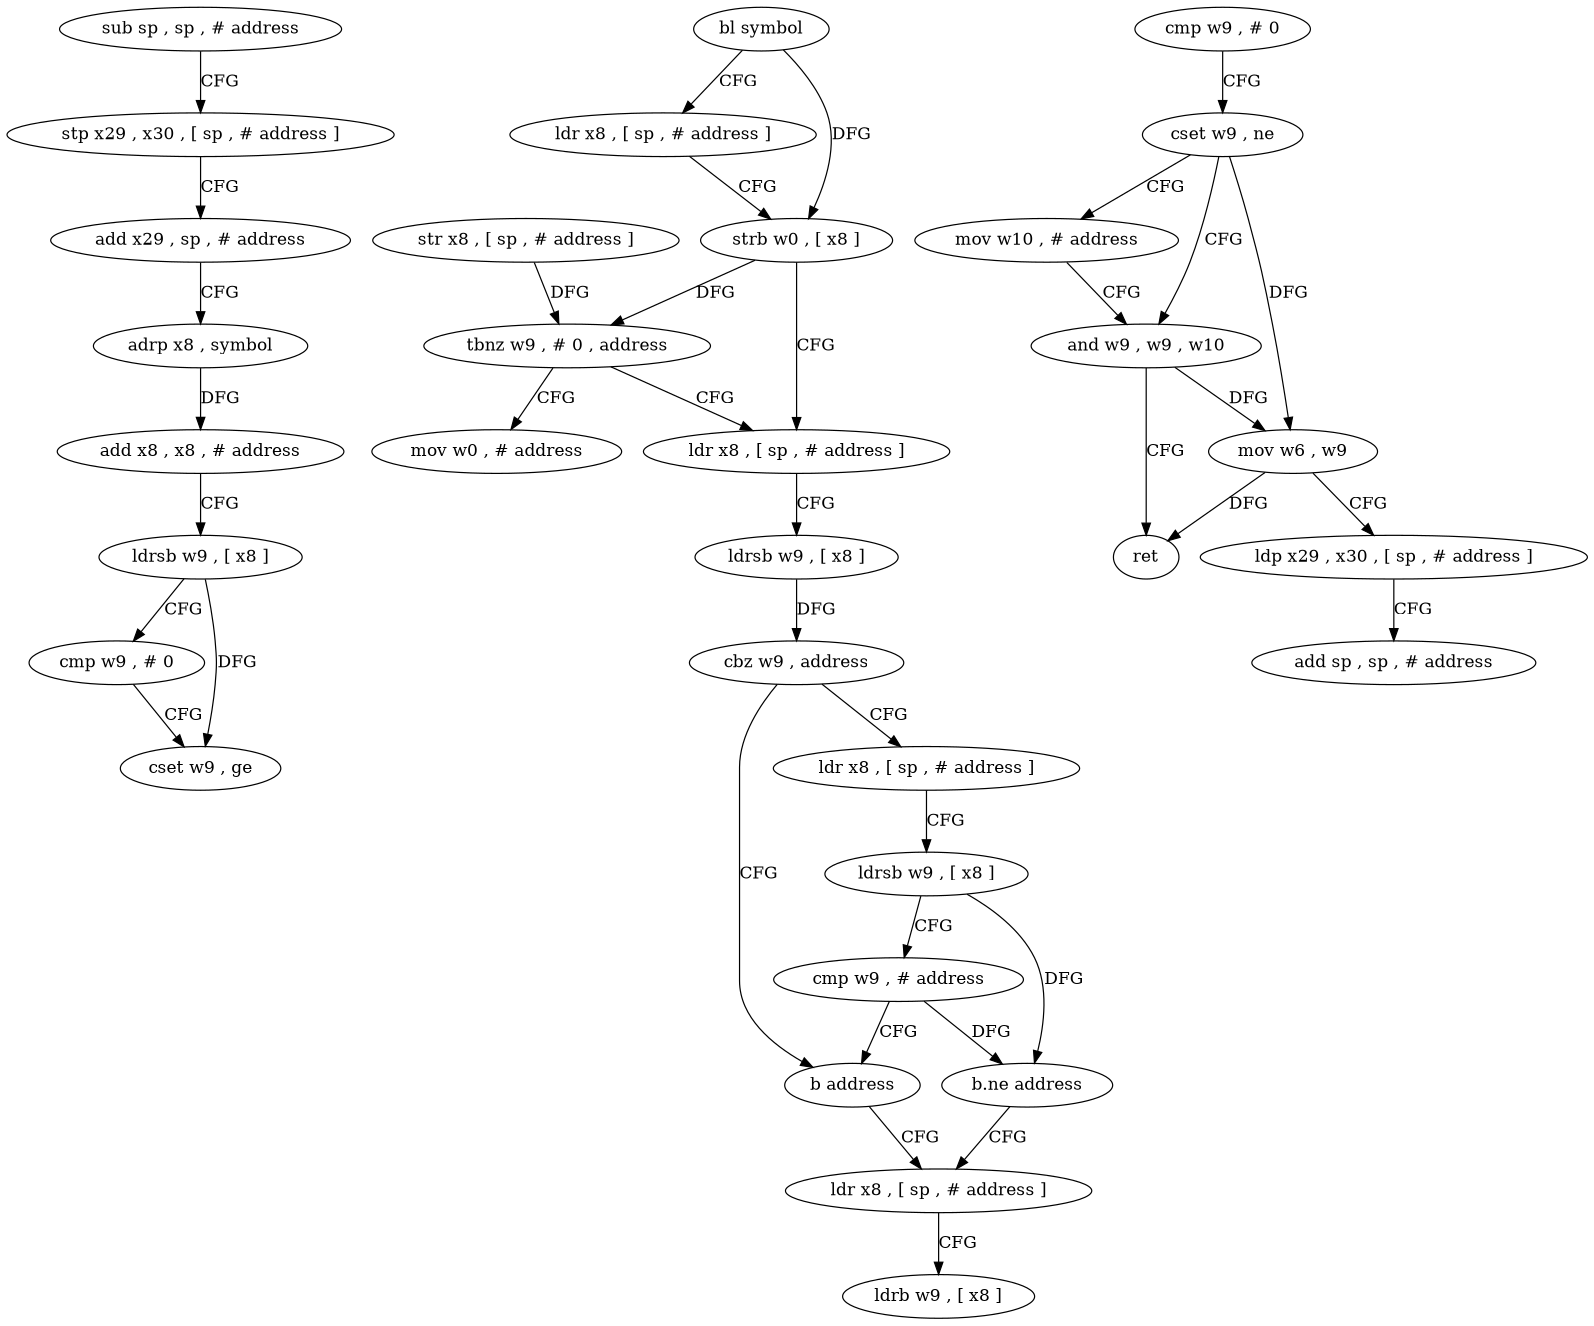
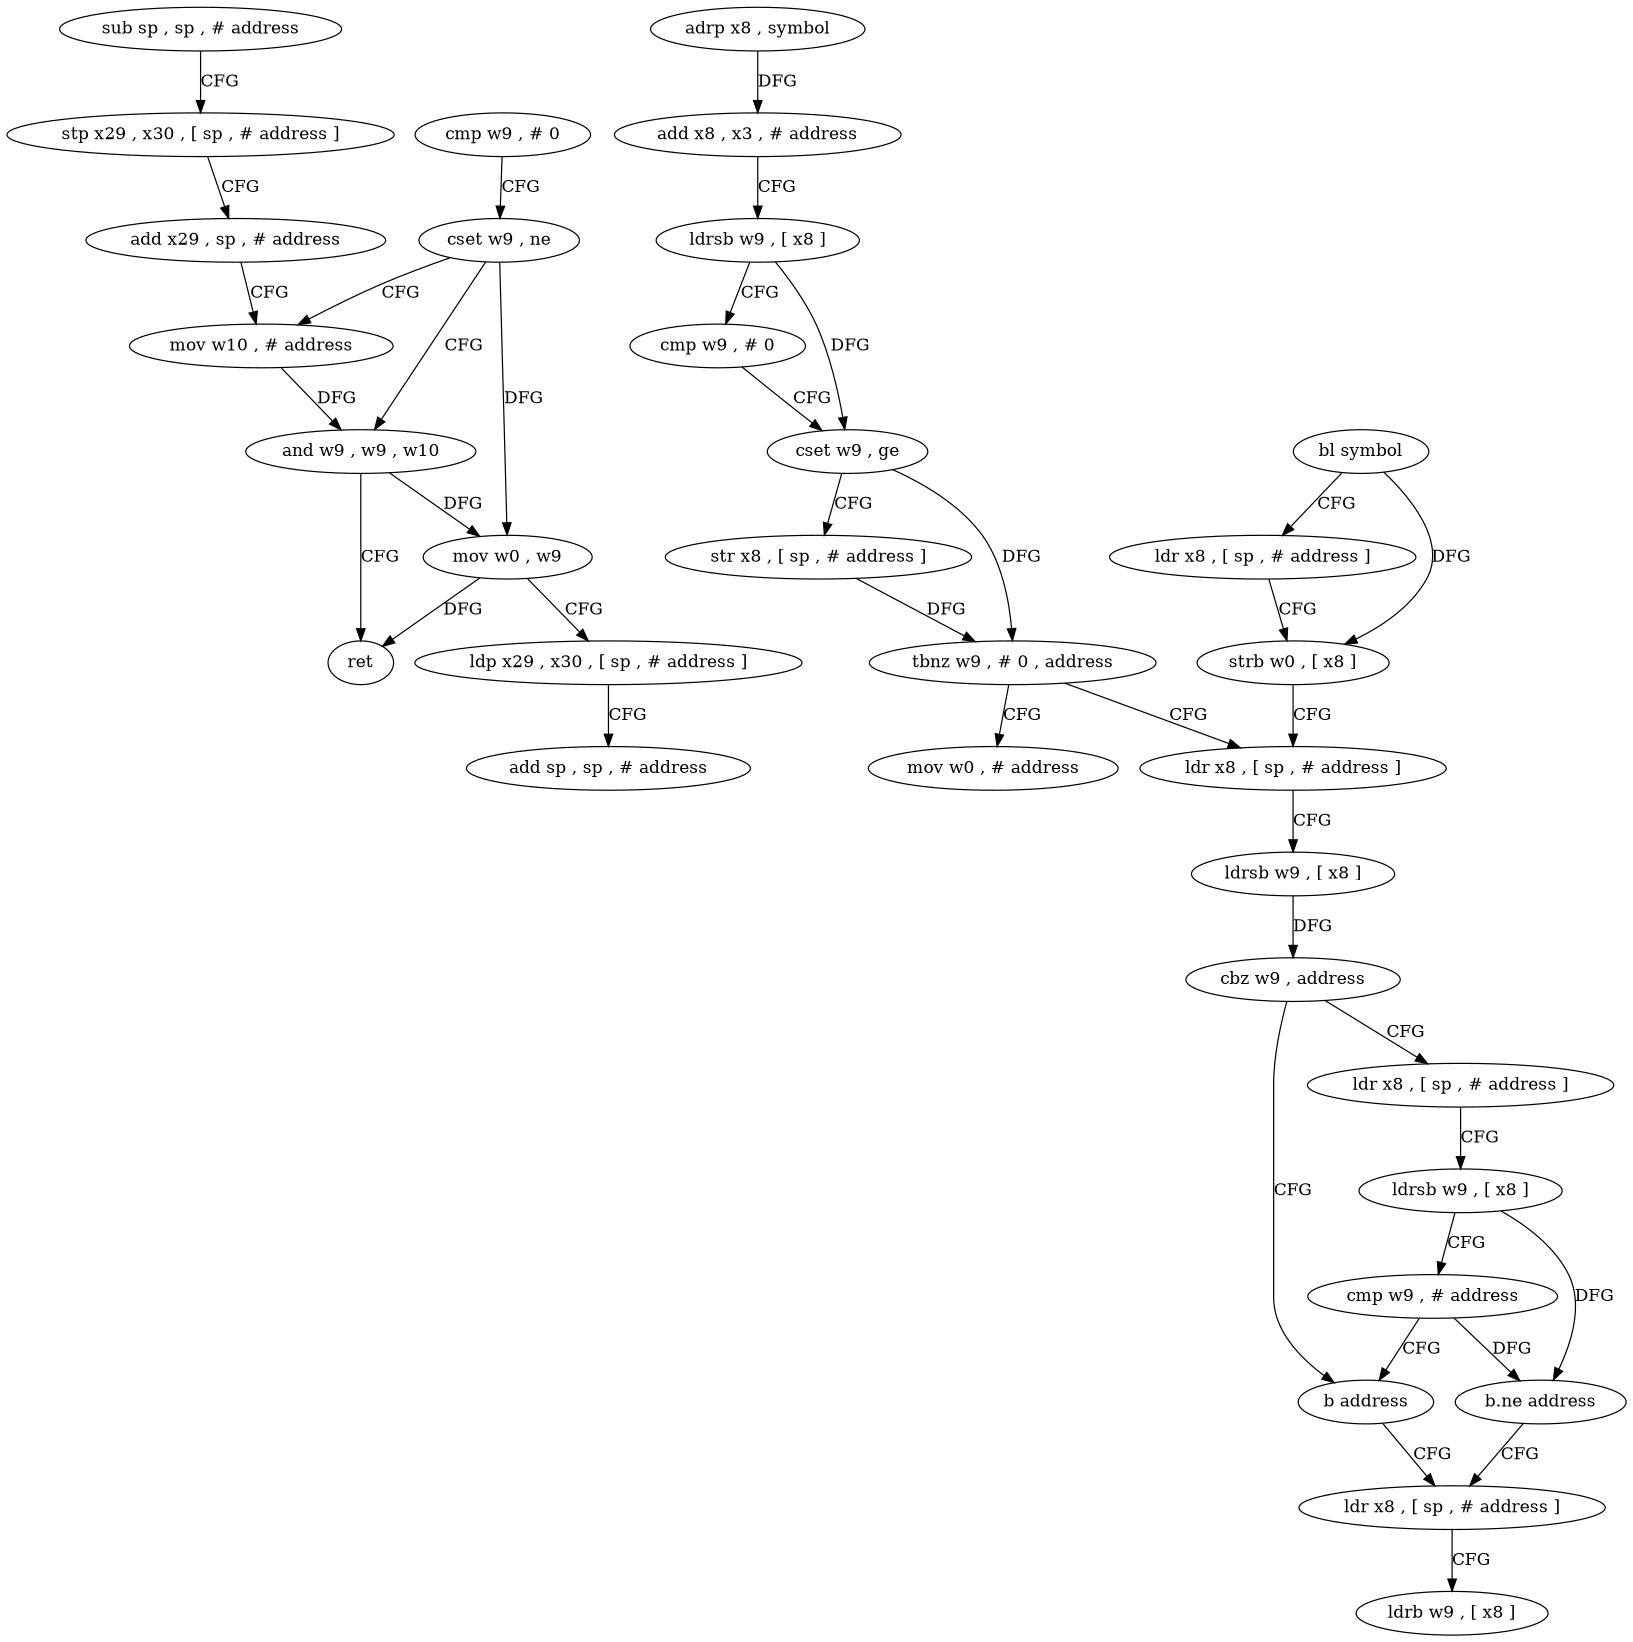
  digraph {
    n1 [label="sub sp , sp , # address"]
    n2 [label="stp x29 , x30 , [ sp , # address ]"]
    n3 [label="add x29 , sp , # address"]
    n4 [label="adrp x8 , symbol"]
-   n5 [label="add x8 , x8 , # address"]
+   n5 [label="add x8 , x3 , # address"]
    n6 [label="ldrsb w9 , [ x8 ]"]
    n7 [label="cmp w9 , # 0"]
    n8 [label="cset w9 , ge"]
    n9 [label="str x8 , [ sp , # address ]"]
    n10 [label="tbnz w9 , # 0 , address"]
    n11 [label="ldr x8 , [ sp , # address ]"]
    n12 [label="mov w0 , # address"]
    n13 [label="ldrsb w9 , [ x8 ]"]
    n14 [label="cbz w9 , address"]
    n15 [label="bl symbol"]
    n16 [label="ldr x8 , [ sp , # address ]"]
    n17 [label="strb w0 , [ x8 ]"]
    n18 [label="b address"]
    n19 [label="ldr x8 , [ sp , # address ]"]
    n20 [label="ldr x8 , [ sp , # address ]"]
    n21 [label="ldrsb w9 , [ x8 ]"]
    n22 [label="ldrb w9 , [ x8 ]"]
    n23 [label="cmp w9 , # address"]
    n24 [label="b.ne address"]
    n25 [label="cmp w9 , # 0"]
    n26 [label="cset w9 , ne"]
    n27 [label="mov w10 , # address"]
    n28 [label="and w9 , w9 , w10"]
-   n29 [label="mov w6 , w9"]
+   n29 [label="mov w0 , w9"]
    n30 [label=ret]
    n31 [label="ldp x29 , x30 , [ sp , # address ]"]
    n32 [label="add sp , sp , # address"]
    n1 -> n2 [label=CFG]
    n2 -> n3 [label=CFG]
-   n3 -> n4 [label=CFG]
+   n3 -> n27 [label=CFG]
    n4 -> n5 [label=DFG]
    n5 -> n6 [label=CFG]
    n6 -> n7 [label=CFG]
    n6 -> n8 [label=DFG]
    n7 -> n8 [label=CFG]
-   n17 -> n10 [label=DFG]
+   n8 -> n9 [label=CFG]
+   n8 -> n10 [label=DFG]
    n9 -> n10 [label=DFG]
    n10 -> n11 [label=CFG]
    n10 -> n12 [label=CFG]
    n11 -> n13 [label=CFG]
    n13 -> n14 [label=DFG]
    n14 -> n18 [label=CFG]
    n14 -> n19 [label=CFG]
    n15 -> n16 [label=CFG]
    n15 -> n17 [label=DFG]
    n16 -> n17 [label=CFG]
    n17 -> n11 [label=CFG]
    n18 -> n20 [label=CFG]
    n19 -> n21 [label=CFG]
    n20 -> n22 [label=CFG]
    n21 -> n23 [label=CFG]
    n21 -> n24 [label=DFG]
    n23 -> n18 [label=CFG]
    n23 -> n24 [label=DFG]
    n24 -> n20 [label=CFG]
    n25 -> n26 [label=CFG]
    n26 -> n27 [label=CFG]
    n26 -> n28 [label=CFG]
    n26 -> n29 [label=DFG]
-   n27 -> n28 [label=CFG]
+   n27 -> n28 [label=DFG]
    n28 -> n29 [label=DFG]
    n28 -> n30 [label=CFG]
    n29 -> n30 [label=DFG]
    n29 -> n31 [label=CFG]
    n31 -> n32 [label=CFG]
  }
